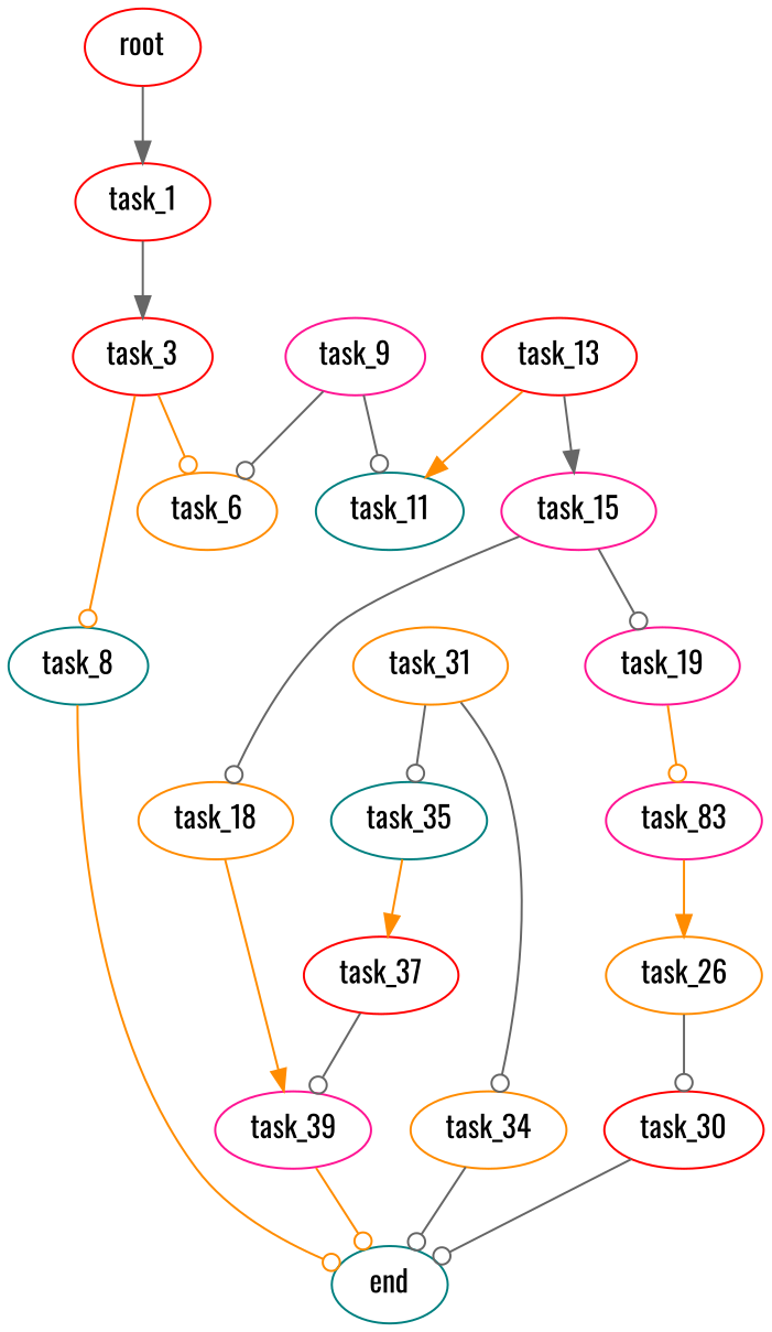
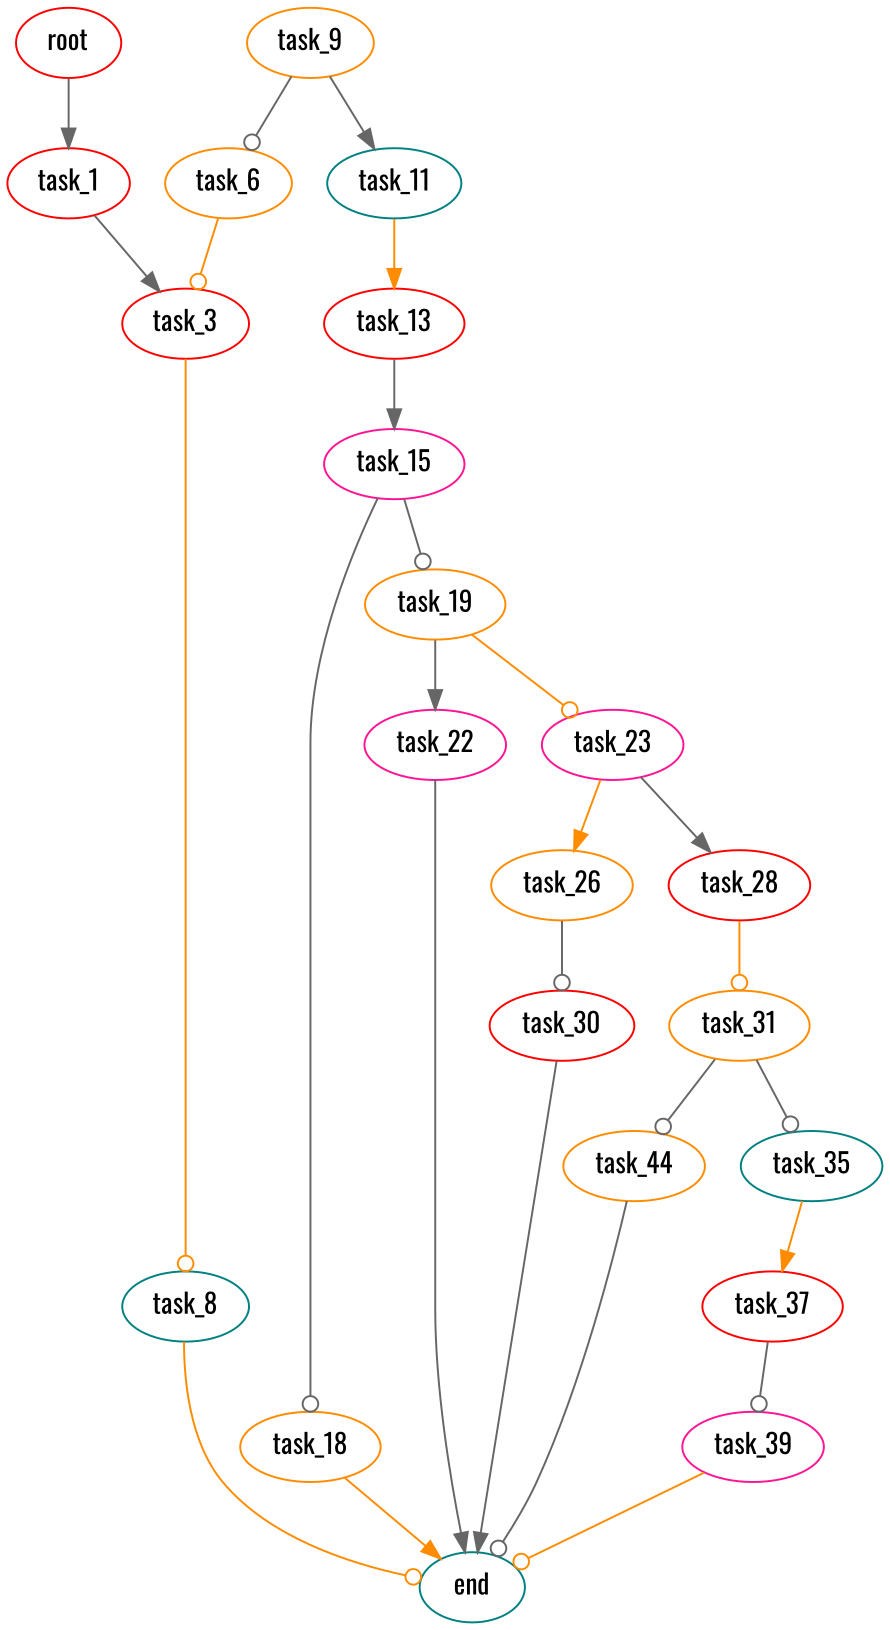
  digraph {
    fontname=Oswald
    node [color=red fontname=Oswald]
    edge [arrowhead=odot color=gray40 fontname=Oswald]
    root
    task_1
    task_3
    task_6 [color=darkorange]
    task_8 [color=teal]
    end [color=teal]
-   task_9 [color=deeppink]
+   task_9 [color=darkorange]
    task_11 [color=teal]
    task_13
    task_15 [color=deeppink]
    task_18 [color=darkorange]
-   task_19 [color=deeppink]
-   task_23 [color=deeppink label=task_83]
+   task_19 [color=darkorange]
+   task_22 [color=deeppink]
+   task_23 [color=deeppink]
    task_26 [color=darkorange]
+   task_28
    task_30
    task_31 [color=darkorange]
-   task_34 [color=darkorange]
+   task_34 [color=darkorange label=task_44]
    task_35 [color=teal]
    task_37
    task_39 [color=deeppink]
    root -> task_1 [arrowhead=normal]
    task_1 -> task_3 [arrowhead=normal]
-   task_3 -> task_6 [color=darkorange]
+   task_6 -> task_3 [color=darkorange]
    task_3 -> task_8 [color=darkorange]
    task_8 -> end [color=darkorange]
    task_9 -> task_6
-   task_9 -> task_11
-   task_13 -> task_11 [arrowhead=normal color=darkorange]
+   task_9 -> task_11 [arrowhead=normal]
+   task_11 -> task_13 [arrowhead=normal color=darkorange]
    task_13 -> task_15 [arrowhead=normal]
    task_15 -> task_18
    task_15 -> task_19
-   task_18 -> task_39 [arrowhead=normal color=darkorange]
+   task_18 -> end [arrowhead=normal color=darkorange]
+   task_19 -> task_22 [arrowhead=normal]
    task_19 -> task_23 [color=darkorange]
+   task_22 -> end [arrowhead=normal]
    task_23 -> task_26 [arrowhead=normal color=darkorange]
+   task_23 -> task_28 [arrowhead=normal]
    task_26 -> task_30
-   task_30 -> end
+   task_28 -> task_31 [color=darkorange]
+   task_30 -> end [arrowhead=normal]
    task_31 -> task_34
    task_31 -> task_35
    task_34 -> end
    task_35 -> task_37 [arrowhead=normal color=darkorange]
    task_37 -> task_39
    task_39 -> end [color=darkorange]
  }
